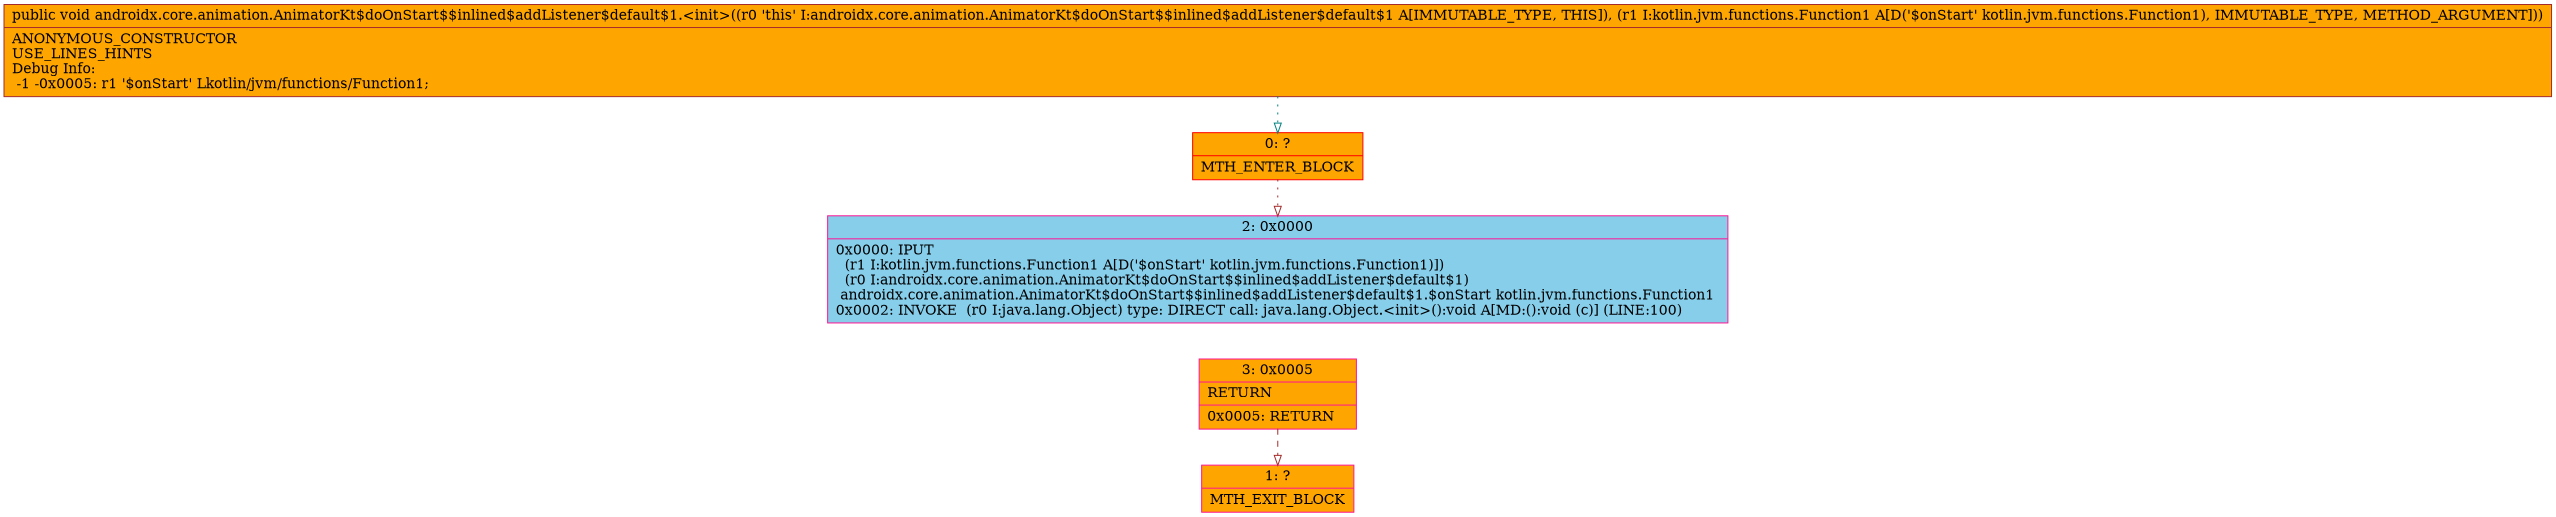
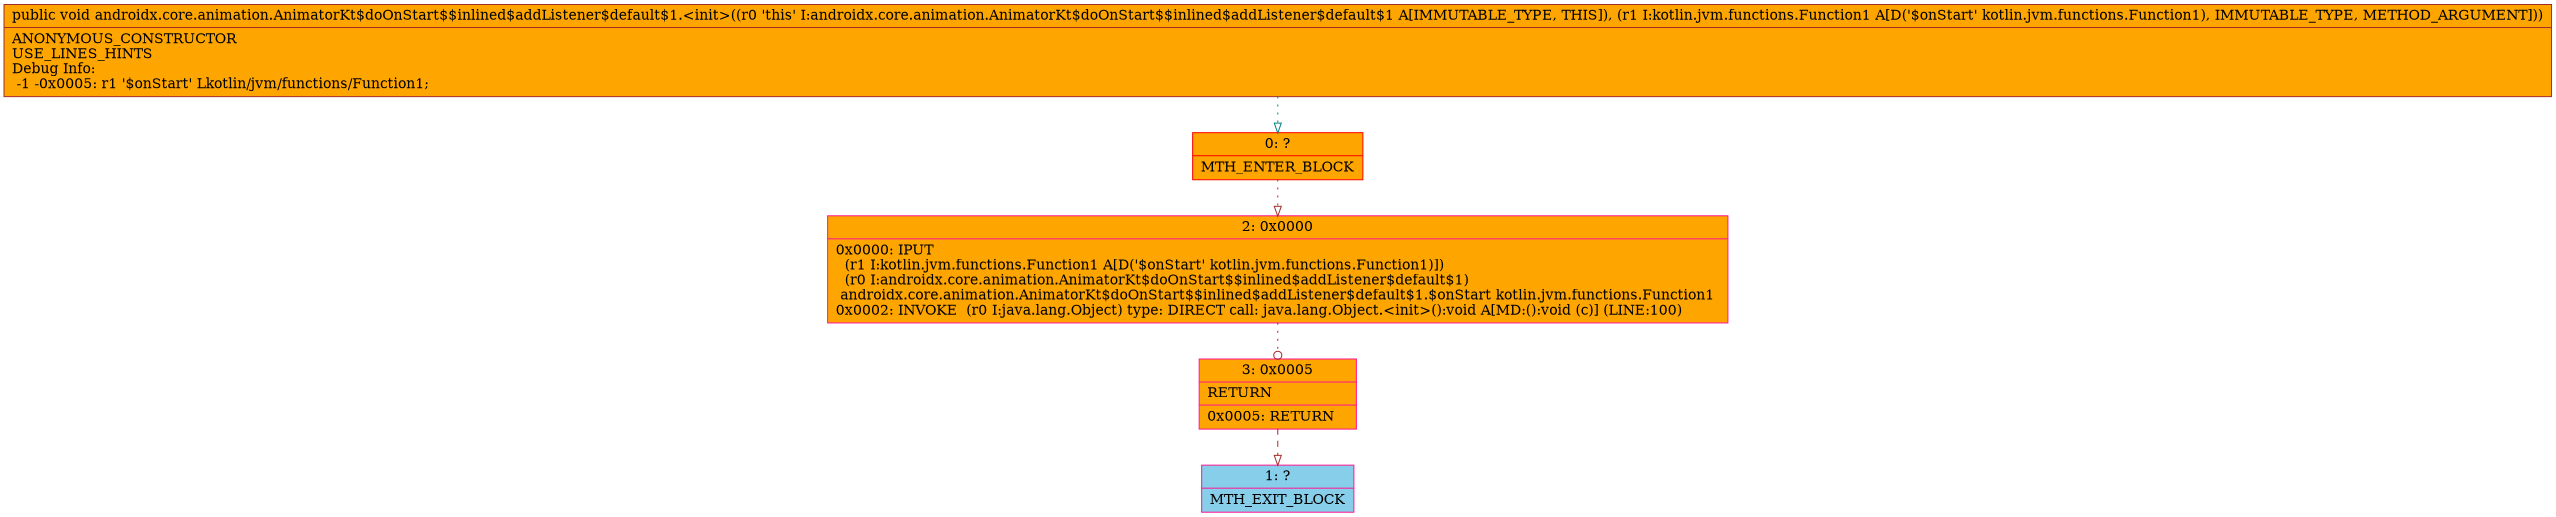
  digraph {
    node [color=deeppink fillcolor=orange shape=record style=filled]
    edge [arrowhead=onormal color=brown style=dotted]
    n1 [color=red label="{0\:\ ?|MTH_ENTER_BLOCK\l}"]
-   n2 [fillcolor=skyblue label="{2\:\ 0x0000|0x0000: IPUT  \l  (r1 I:kotlin.jvm.functions.Function1 A[D('$onStart' kotlin.jvm.functions.Function1)])\l  (r0 I:androidx.core.animation.AnimatorKt$doOnStart$$inlined$addListener$default$1)\l androidx.core.animation.AnimatorKt$doOnStart$$inlined$addListener$default$1.$onStart kotlin.jvm.functions.Function1 \l0x0002: INVOKE  (r0 I:java.lang.Object) type: DIRECT call: java.lang.Object.\<init\>():void A[MD:():void (c)] (LINE:100)\l}"]
+   n2 [label="{2\:\ 0x0000|0x0000: IPUT  \l  (r1 I:kotlin.jvm.functions.Function1 A[D('$onStart' kotlin.jvm.functions.Function1)])\l  (r0 I:androidx.core.animation.AnimatorKt$doOnStart$$inlined$addListener$default$1)\l androidx.core.animation.AnimatorKt$doOnStart$$inlined$addListener$default$1.$onStart kotlin.jvm.functions.Function1 \l0x0002: INVOKE  (r0 I:java.lang.Object) type: DIRECT call: java.lang.Object.\<init\>():void A[MD:():void (c)] (LINE:100)\l}"]
    n3 [label="{3\:\ 0x0005|RETURN\l|0x0005: RETURN   \l}"]
-   n4 [label="{1\:\ ?|MTH_EXIT_BLOCK\l}"]
+   n4 [fillcolor=skyblue label="{1\:\ ?|MTH_EXIT_BLOCK\l}"]
    n5 [color=brown label="{public void androidx.core.animation.AnimatorKt$doOnStart$$inlined$addListener$default$1.\<init\>((r0 'this' I:androidx.core.animation.AnimatorKt$doOnStart$$inlined$addListener$default$1 A[IMMUTABLE_TYPE, THIS]), (r1 I:kotlin.jvm.functions.Function1 A[D('$onStart' kotlin.jvm.functions.Function1), IMMUTABLE_TYPE, METHOD_ARGUMENT]))  | ANONYMOUS_CONSTRUCTOR\lUSE_LINES_HINTS\lDebug Info:\l  \-1 \-0x0005: r1 '$onStart' Lkotlin\/jvm\/functions\/Function1;\l}"]
    n1 -> n2
+   n2 -> n3 [arrowhead=odot]
    n3 -> n4 [style=dashed]
    n5 -> n1 [color=teal]
  }
